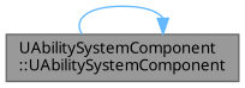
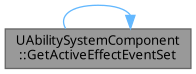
  digraph {
    rankdir=LR
    fontname="Noto Sans"
-   n1 [color=gray40 fillcolor=grey60 fontcolor=black fontname="Noto Sans" fontsize=10 height=0.2 label="UAbilitySystemComponent\l::UAbilitySystemComponent" shape=box style=filled width=0.4]
+   n1 [color=gray40 fillcolor=grey60 fontcolor=black fontname="Noto Sans" fontsize=10 height=0.2 label="UAbilitySystemComponent\l::GetActiveEffectEventSet" shape=box style=filled width=0.4]
    n1 -> n1 [color=steelblue1 fontname="Noto Sans" fontsize=10 labelfontname=Helvetica labelfontsize=10 style=solid]
  }
